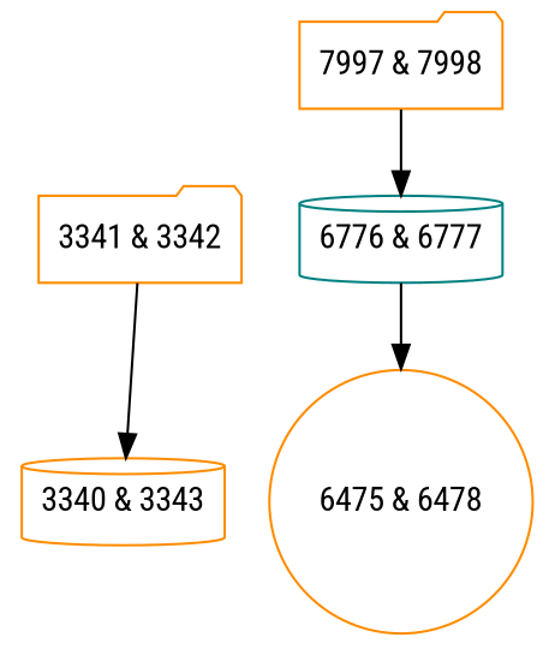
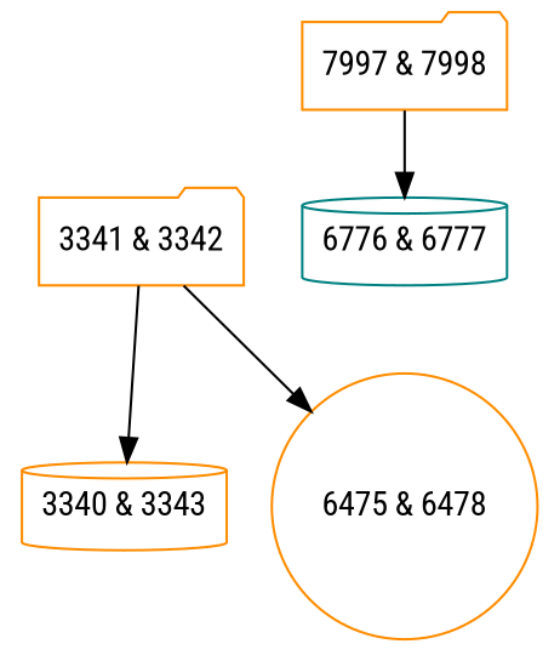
  digraph {
    fontname="Roboto Condensed"
    node [color=darkorange fontname="Roboto Condensed" shape=cylinder]
    edge [fontname="Roboto Condensed"]
    n1 [label="3340 & 3343"]
    n2 [label="3341 & 3342" shape=folder]
    n3 [label="6475 & 6478" shape=circle]
    n4 [color=teal label="6776 & 6777"]
    n5 [label="7997 & 7998" shape=folder]
    n2 -> n1
-   n4 -> n3
+   n2 -> n3
    n5 -> n4
  }
